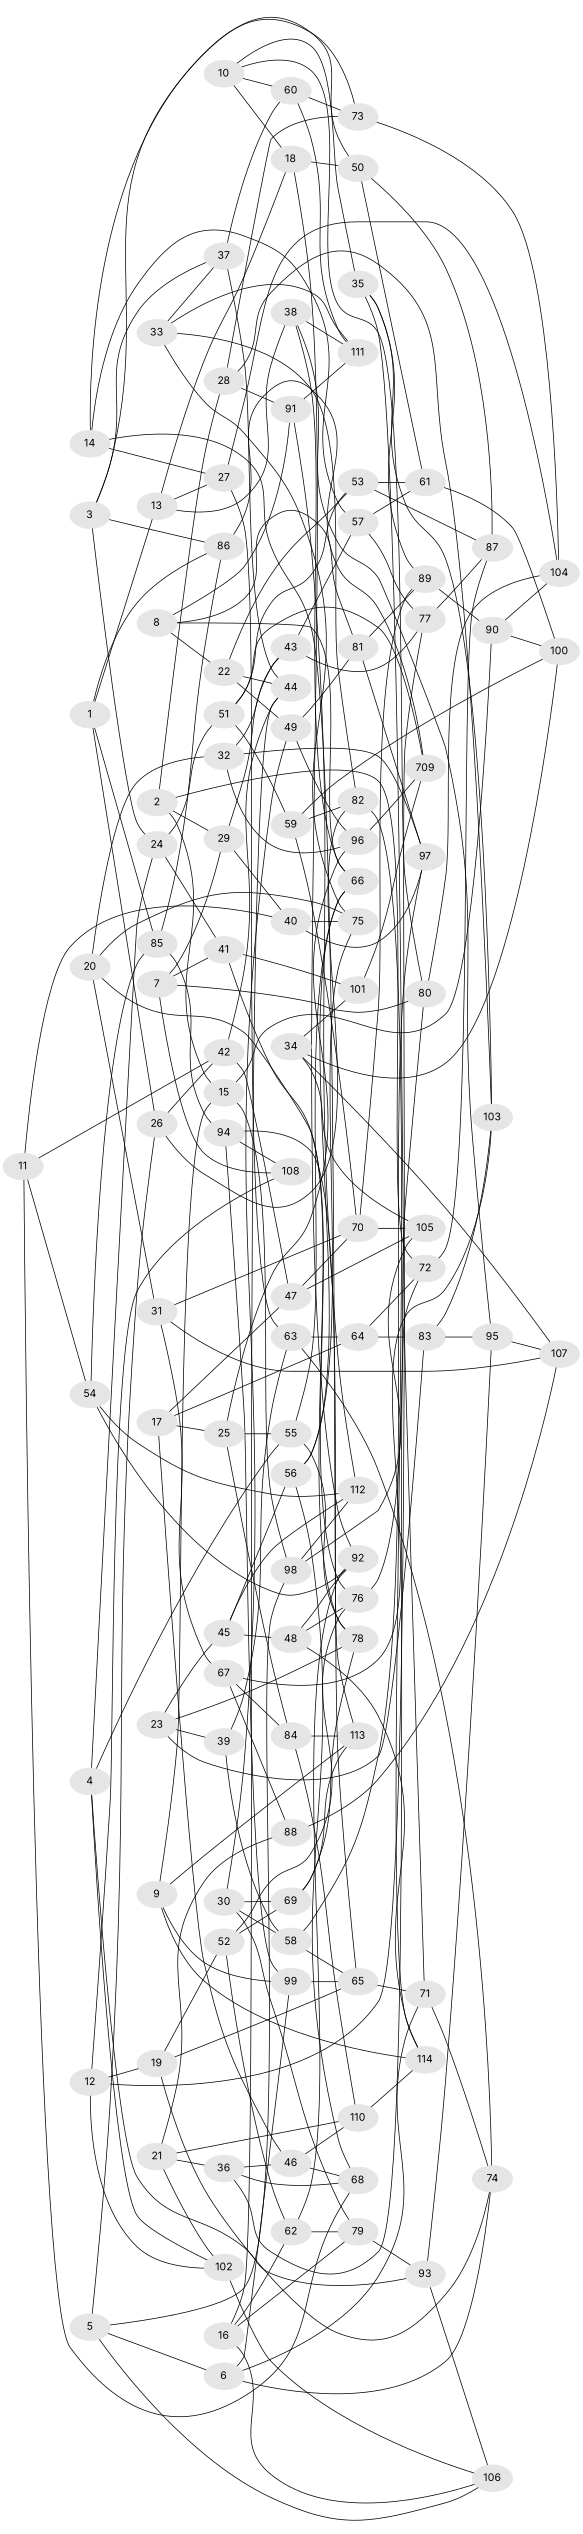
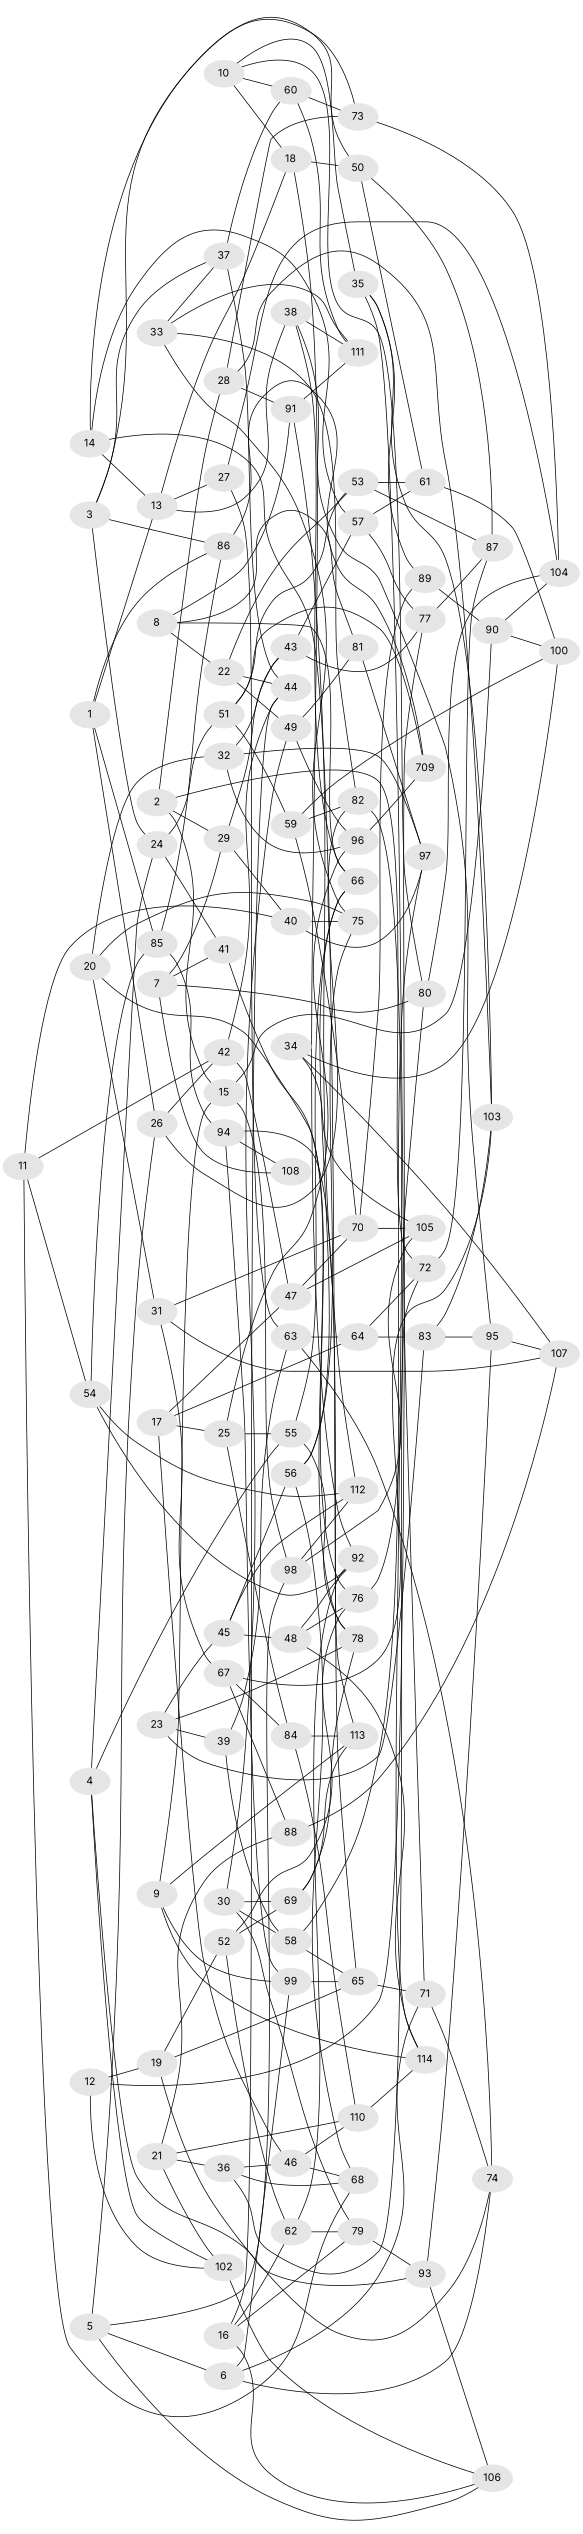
  graph {
    fontname=Inter
    rankdir=LR
    node [color=gray90 fontname=Inter style=filled]
    edge [fontname=Inter]
    1
    13
    26
    85
    86
    18
    27
    38
    42
    82
    94
    n12 [label=709]
    2
    15
    28
    29
    72
    98
    90
    73
    91
    103
    40
    43
    87
    3
    24
    37
    41
    51
    60
    44
    104
    4
    55
    93
    102
    66
    78
    106
    95
    5
    6
    71
    74
    99
    105
    112
    65
    7
    80
    108
-   101
    8
    22
    81
    49
    53
    97
    89
    111
    9
    113
    114
    10
    35
    50
    92
    11
    54
    68
    75
    47
    12
    19
    77
    52
    63
    14
    57
    61
    100
    16
    62
    79
    17
    25
    46
    64
    84
    96
    110
    70
    83
    76
    69
    20
    31
    32
    67
    107
    21
    36
    88
    23
    39
    45
    58
    48
    56
    59
    30
    33
    34
    1 -- 13
    1 -- 26
    1 -- 85
    1 -- 86
    13 -- 18
    13 -- 27
    13 -- 38
    26 -- 42
    26 -- 82
    85 -- 86
    85 -- 94
    86 -- n12
    18 -- 50
    18 -- 92
    27 -- 104
    27 -- 63
    38 -- 66
    38 -- 95
    38 -- 111
    42 -- 44
    42 -- 47
    82 -- 114
    94 -- 99
    94 -- 108
    94 -- 113
    2 -- 15
    2 -- 28
    2 -- 29
    2 -- 72
    15 -- 98
    15 -- 90
    28 -- 73
    28 -- 91
    28 -- 103
    29 -- 40
    29 -- 43
    72 -- 87
    98 -- 105
    98 -- 112
    90 -- 104
    90 -- 100
    73 -- 104
    91 -- 112
    91 -- 111
    40 -- 97
    40 -- 75
    43 -- 77
    43 -- 57
    3 -- 86
    3 -- 73
    3 -- 24
    3 -- 37
    24 -- 41
    24 -- 51
    37 -- 60
    37 -- 44
    41 -- 78
-   41 -- 101
    51 -- n12
    51 -- 53
    51 -- 59
    60 -- 73
    60 -- 111
    4 -- 24
    4 -- 55
    4 -- 93
    4 -- 102
    55 -- 66
    55 -- 78
    93 -- 106
    93 -- 95
    102 -- 106
    95 -- 107
    5 -- 26
    5 -- 98
    5 -- 106
    5 -- 6
    6 -- 71
    6 -- 74
    6 -- 99
    71 -- 74
    99 -- 65
    65 -- 71
    7 -- 29
    7 -- 41
    7 -- 80
    7 -- 108
    80 -- 104
-   101 -- n12
    8 -- 91
    8 -- 66
    8 -- 22
    8 -- 81
    22 -- 44
    22 -- 49
    22 -- 53
    81 -- 97
-   81 -- 89
    49 -- 81
    49 -- 96
    53 -- 87
    53 -- 61
    89 -- 90
    9 -- 15
    9 -- 99
    9 -- 113
    9 -- 114
    10 -- 18
    10 -- 60
    10 -- 80
    10 -- 35
    35 -- 103
    35 -- 71
    35 -- 89
    50 -- 87
    50 -- 61
    11 -- 42
    11 -- 40
    11 -- 54
    11 -- 68
    54 -- 85
    54 -- 112
    54 -- 92
    47 -- 105
    47 -- 70
    12 -- 102
-   12 -- 108
    12 -- 19
    12 -- 77
    19 -- 74
    19 -- 65
    19 -- 52
    77 -- 87
    52 -- 62
    52 -- 76
    52 -- 69
    63 -- 74
    63 -- 64
-   14 -- 27
+   14 -- 13
    14 -- 65
    14 -- 50
    14 -- 57
    57 -- 77
    57 -- 61
    61 -- 100
    16 -- 44
    16 -- 106
    16 -- 62
    16 -- 79
    62 -- 92
    62 -- 79
    79 -- 93
    17 -- 47
    17 -- 25
    17 -- 46
    17 -- 64
    25 -- 55
    25 -- 84
    25 -- 96
    46 -- 68
    46 -- 110
    64 -- 72
    64 -- 83
    84 -- 113
    84 -- 110
    96 -- n12
    110 -- 114
    70 -- 105
    70 -- 89
    83 -- 103
    83 -- 95
    76 -- 80
    69 -- 78
    69 -- 113
    20 -- 75
    20 -- 76
    20 -- 31
    20 -- 32
    31 -- 70
    31 -- 67
    31 -- 107
    32 -- 43
    32 -- 97
    32 -- 96
    67 -- 103
    67 -- 84
    67 -- 88
    21 -- 102
    21 -- 110
    21 -- 36
    21 -- 88
    36 -- 72
    36 -- 68
    36 -- 46
    88 -- 107
    23 -- 78
    23 -- 83
    23 -- 39
    23 -- 45
    39 -- 63
    39 -- 58
    45 -- 112
    45 -- 48
    45 -- 56
    58 -- 65
    58 -- 97
    48 -- 114
    48 -- 92
    48 -- 76
    56 -- 66
    56 -- 68
    56 -- 75
    59 -- 82
    59 -- 100
    59 -- 70
    30 -- 49
    30 -- 79
    30 -- 69
    30 -- 58
    33 -- 82
    33 -- 37
    33 -- 111
    33 -- 75
    34 -- 105
-   34 -- 101
    34 -- 100
    34 -- 107
  }
